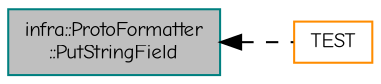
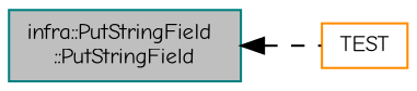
  digraph {
    rankdir=LR
    fontname="Comic Neue"
    node [fontname="Comic Neue" fontsize=10 shape=record style=filled]
-   n1 [color=teal fillcolor=grey75 fontcolor=black height=0.2 label="infra::ProtoFormatter\l::PutStringField" width=0.4]
+   n1 [color=teal fillcolor=grey75 fontcolor=black height=0.2 label="infra::PutStringField\l::PutStringField" width=0.4]
    n2 [color=darkorange fillcolor=white height=0.2 label=TEST width=0.4]
    n1 -> n2 [color=black dir=back fontname="Comic Neue" fontsize=10 labelfontname=Helvetica labelfontsize=10 style=dashed]
  }
